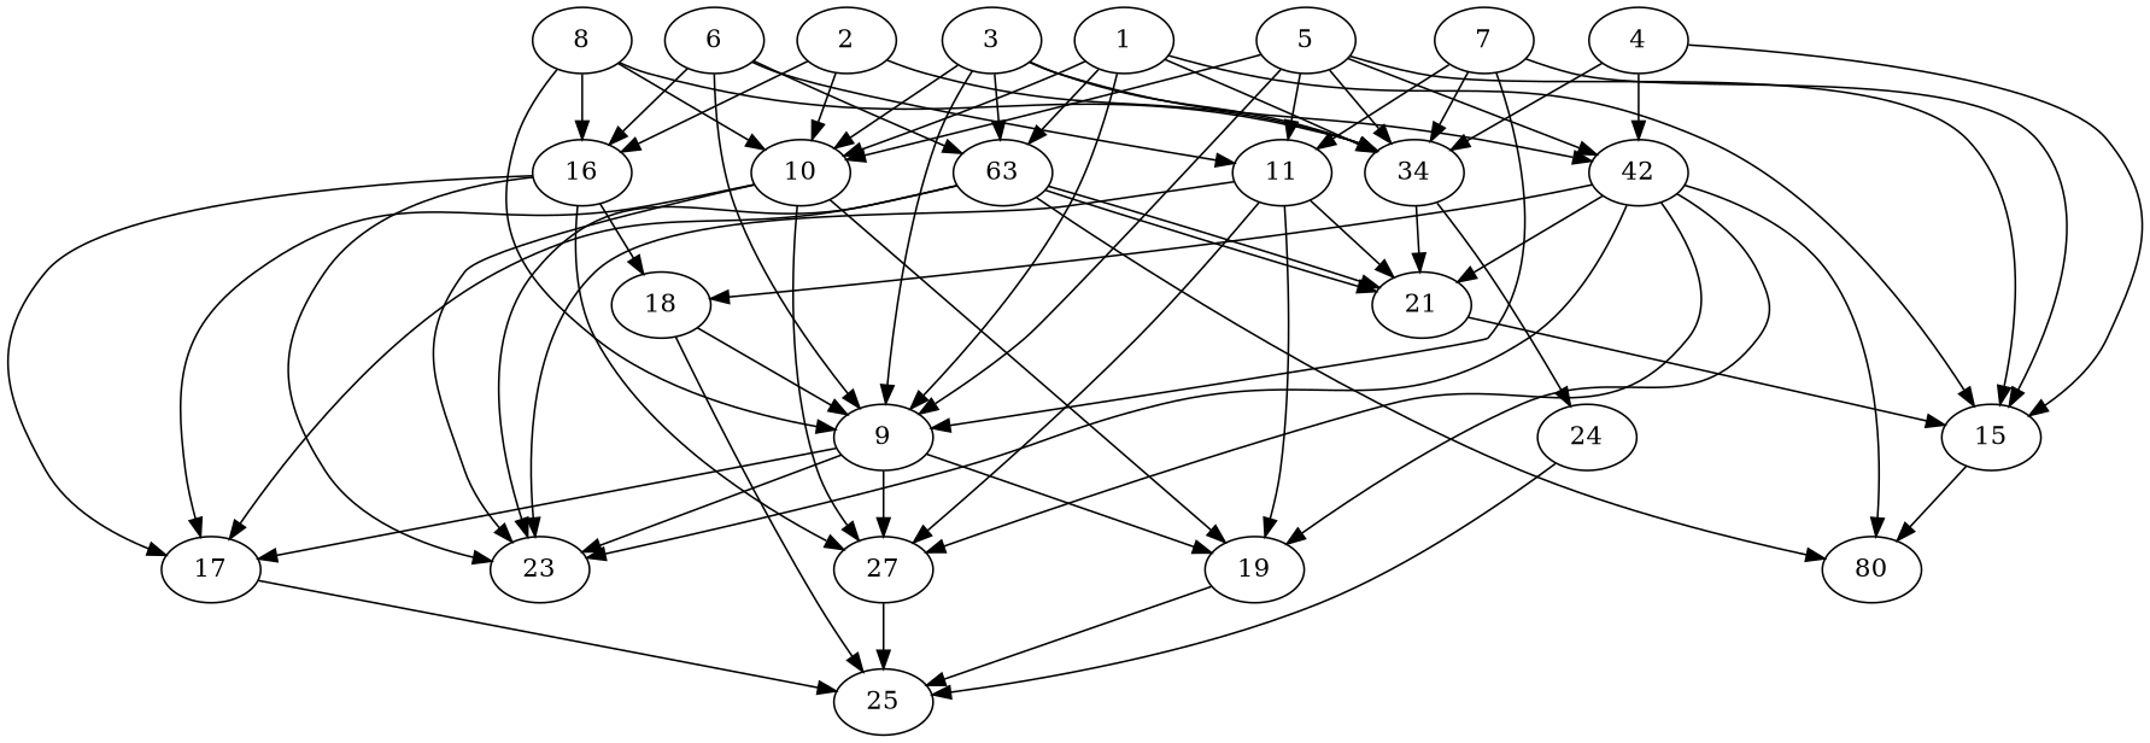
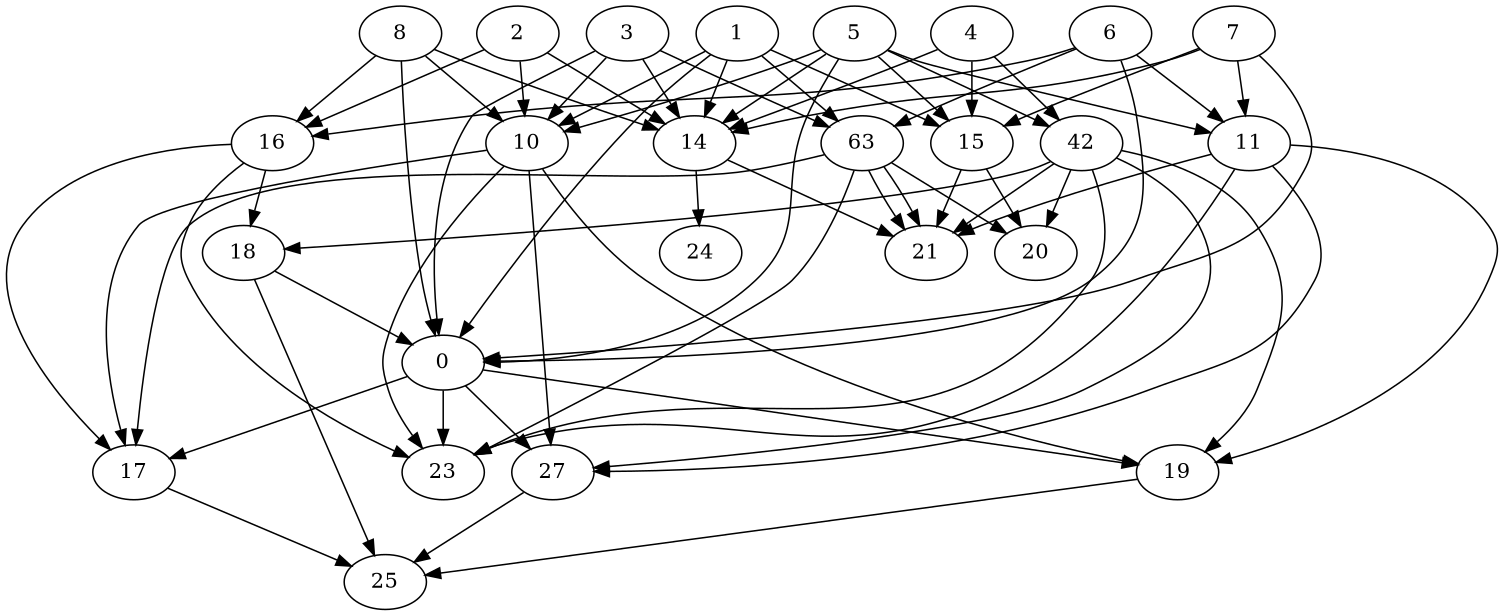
  digraph {
    node [alpha=0.02]
    1 [alpha=0.20 expect_size=24663040]
-   9 [alpha=0.13 expect_size=15961088]
+   9 [alpha=0.13 expect_size=15961088 label=0]
    10 [expect_size=25294848]
    n4 [expect_size=34630656 label=63]
-   14 [alpha=0.11 expect_size=38535168 label=34]
+   14 [alpha=0.11 expect_size=38535168]
    15 [alpha=0.08 expect_size=45602816]
    17 [alpha=0.12 expect_size=26059776]
    19 [expect_size=39753728]
    n9 [expect_size=44007424 label=27]
    23 [alpha=0.03 expect_size=51846144]
    21 [alpha=0.12 expect_size=27981824]
-   20 [alpha=0.03 expect_size=23347200 label=80]
+   20 [alpha=0.03 expect_size=23347200]
    24 [alpha=0.05 expect_size=8898560]
    25 [alpha=0.00 expect_size=34839552]
    2 [expect_size=9425920]
    16 [alpha=0.00 expect_size=30311424]
    18 [alpha=0.07 expect_size=13637632]
    3 [expect_size=29583360]
    n19 [alpha=0.03 expect_size=29553664 label=42]
    4 [alpha=0.03 expect_size=6660096]
    5 [alpha=0.14 expect_size=37487616]
    11 [alpha=0.07 expect_size=30508032]
    6 [alpha=0.18 expect_size=36431872]
    7 [alpha=0.15 expect_size=41994240]
    8 [alpha=0.11 expect_size=17310720]
    1 -> 9
    1 -> 10
    1 -> n4
    1 -> 14
    1 -> 15
    9 -> 17
    9 -> 19
    9 -> n9
    9 -> 23
    10 -> 17
    10 -> 19
    10 -> n9
    10 -> 23
    n4 -> 17
    n4 -> 23
    n4 -> 21
    n4 -> 21
    n4 -> 20
    14 -> 21
    14 -> 24
-   21 -> 15
+   15 -> 21
    15 -> 20
    17 -> 25
    19 -> 25
    n9 -> 25
-   24 -> 25
    2 -> 10
    2 -> 14
    2 -> 16
    16 -> 17
-   16 -> n9
    16 -> 23
    16 -> 18
    18 -> 9
    18 -> 25
    3 -> 9
    3 -> 10
    3 -> n4
    3 -> 14
-   3 -> n19
    n19 -> 19
    n19 -> n9
    n19 -> 23
    n19 -> 21
    n19 -> 20
    n19 -> 18
    4 -> 14
    4 -> 15
    4 -> n19
    5 -> 9
    5 -> 10
    5 -> 14
    5 -> 15
    5 -> n19
    5 -> 11
    11 -> 19
    11 -> n9
    11 -> 23
    11 -> 21
    6 -> 9
    6 -> n4
    6 -> 16
    6 -> 11
    7 -> 9
    7 -> 14
    7 -> 15
    7 -> 11
    8 -> 9
    8 -> 10
    8 -> 14
    8 -> 16
  }
